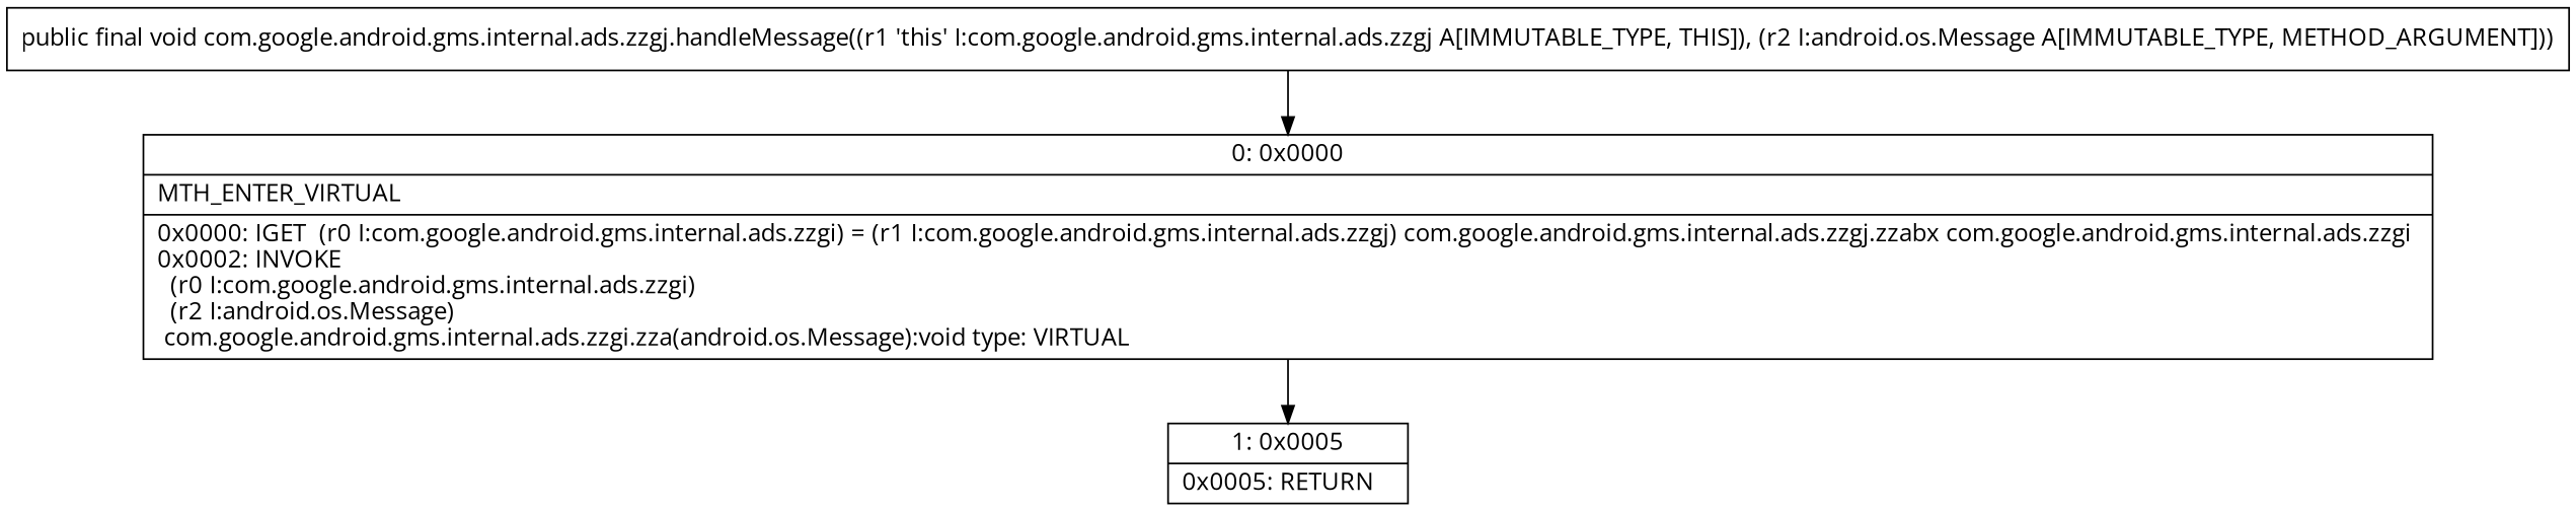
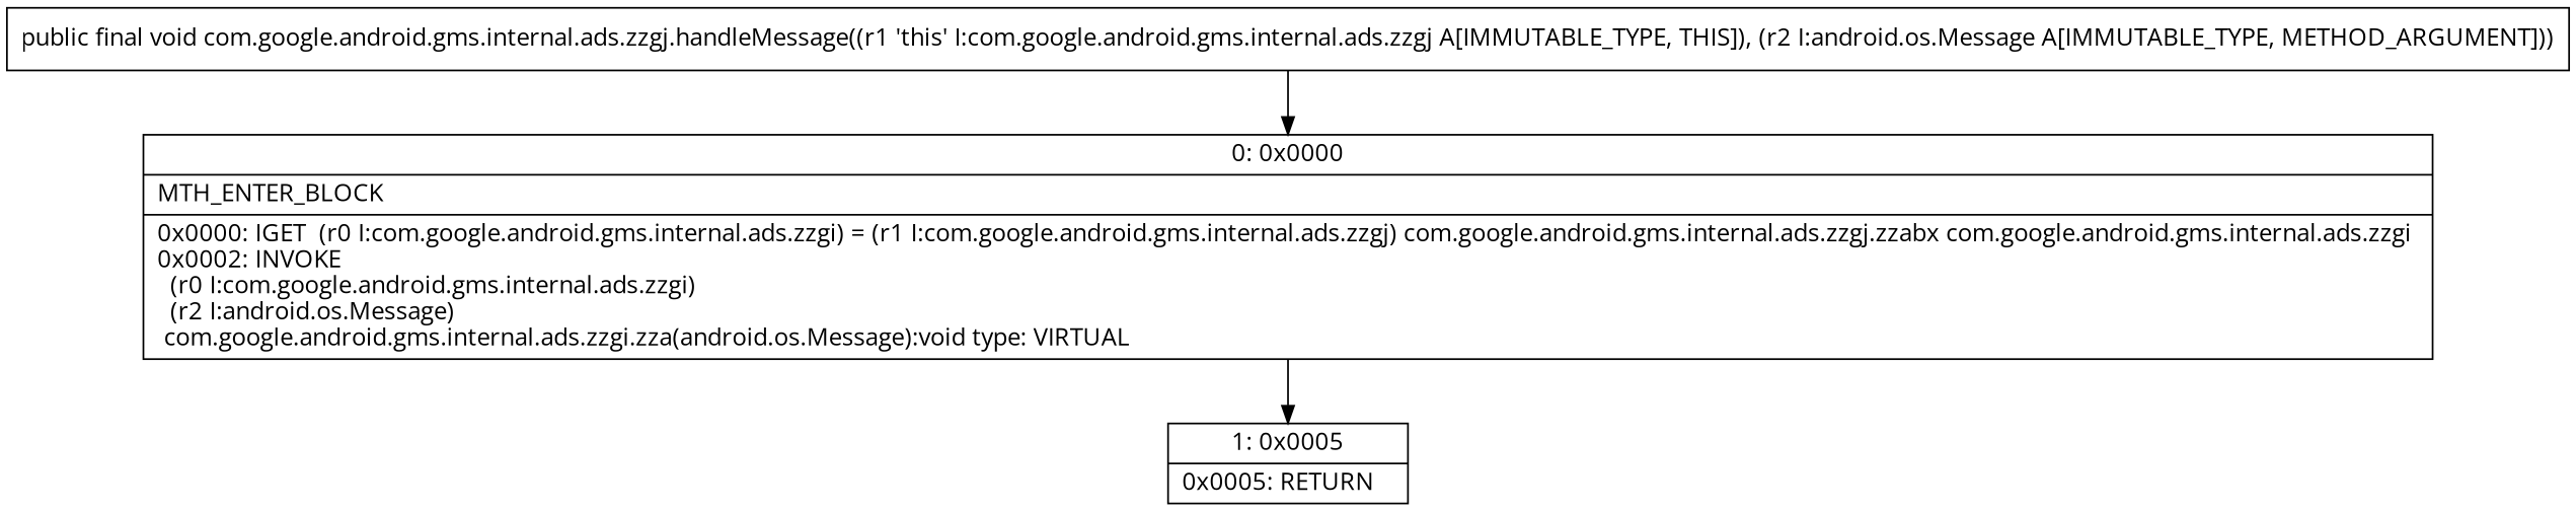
  digraph {
    fontname="Open Sans"
    node [shape=record fontname="Open Sans"]
    edge [fontname="Open Sans"]
-   n1 [label="{0\:\ 0x0000|MTH_ENTER_VIRTUAL\l|0x0000: IGET  (r0 I:com.google.android.gms.internal.ads.zzgi) = (r1 I:com.google.android.gms.internal.ads.zzgj) com.google.android.gms.internal.ads.zzgj.zzabx com.google.android.gms.internal.ads.zzgi \l0x0002: INVOKE  \l  (r0 I:com.google.android.gms.internal.ads.zzgi)\l  (r2 I:android.os.Message)\l com.google.android.gms.internal.ads.zzgi.zza(android.os.Message):void type: VIRTUAL \l}"]
+   n1 [label="{0\:\ 0x0000|MTH_ENTER_BLOCK\l|0x0000: IGET  (r0 I:com.google.android.gms.internal.ads.zzgi) = (r1 I:com.google.android.gms.internal.ads.zzgj) com.google.android.gms.internal.ads.zzgj.zzabx com.google.android.gms.internal.ads.zzgi \l0x0002: INVOKE  \l  (r0 I:com.google.android.gms.internal.ads.zzgi)\l  (r2 I:android.os.Message)\l com.google.android.gms.internal.ads.zzgi.zza(android.os.Message):void type: VIRTUAL \l}"]
    n2 [label="{1\:\ 0x0005|0x0005: RETURN   \l}"]
    n3 [label="{public final void com.google.android.gms.internal.ads.zzgj.handleMessage((r1 'this' I:com.google.android.gms.internal.ads.zzgj A[IMMUTABLE_TYPE, THIS]), (r2 I:android.os.Message A[IMMUTABLE_TYPE, METHOD_ARGUMENT])) }"]
    n1 -> n2
    n3 -> n1
  }
